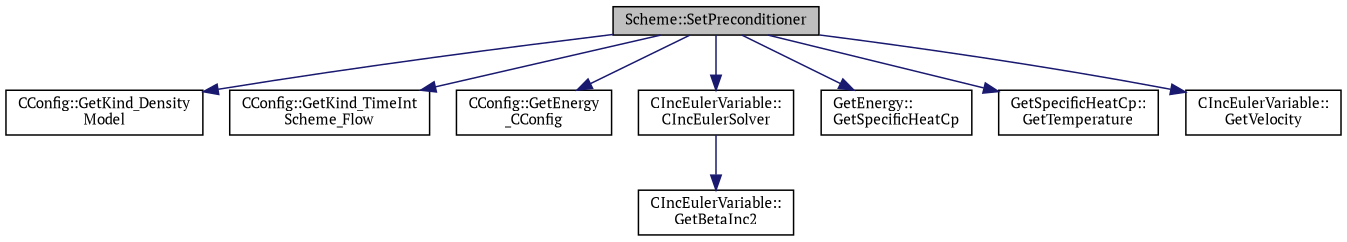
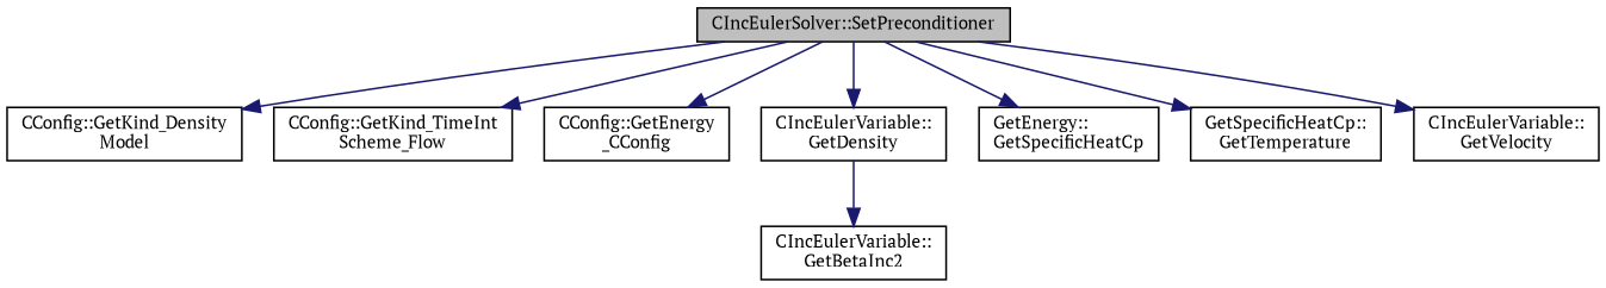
  digraph {
    fontname="PT Serif"
    rankdir=TB
    node [color=black fillcolor=white fontname="PT Serif" fontsize=10 shape=record style=filled]
    edge [color=midnightblue fontname="PT Serif" fontsize=10 labelfontname=Helvetica labelfontsize=10 style=solid]
-   n1 [fillcolor=grey75 fontcolor=black height=0.2 label="Scheme::SetPreconditioner" width=0.4]
+   n1 [fillcolor=grey75 fontcolor=black height=0.2 label="CIncEulerSolver::SetPreconditioner" width=0.4]
    n2 [height=0.2 label="CConfig::GetKind_Density\lModel" width=0.4]
    n3 [height=0.2 label="CConfig::GetKind_TimeInt\lScheme_Flow" width=0.4]
    n4 [height=0.2 label="CConfig::GetEnergy\l_CConfig" width=0.4]
-   n5 [height=0.2 label="CIncEulerVariable::\lCIncEulerSolver" width=0.4]
+   n5 [height=0.2 label="CIncEulerVariable::\lGetDensity" width=0.4]
    n6 [height=0.2 label="GetEnergy::\lGetSpecificHeatCp" width=0.4]
    n7 [height=0.2 label="GetSpecificHeatCp::\lGetTemperature" width=0.4]
    n8 [height=0.2 label="CIncEulerVariable::\lGetVelocity" width=0.4]
    n9 [height=0.2 label="CIncEulerVariable::\lGetBetaInc2" width=0.4]
    n1 -> n2
    n1 -> n3
    n1 -> n4
    n1 -> n5
    n1 -> n6
    n1 -> n7
    n1 -> n8
    n5 -> n9
  }
